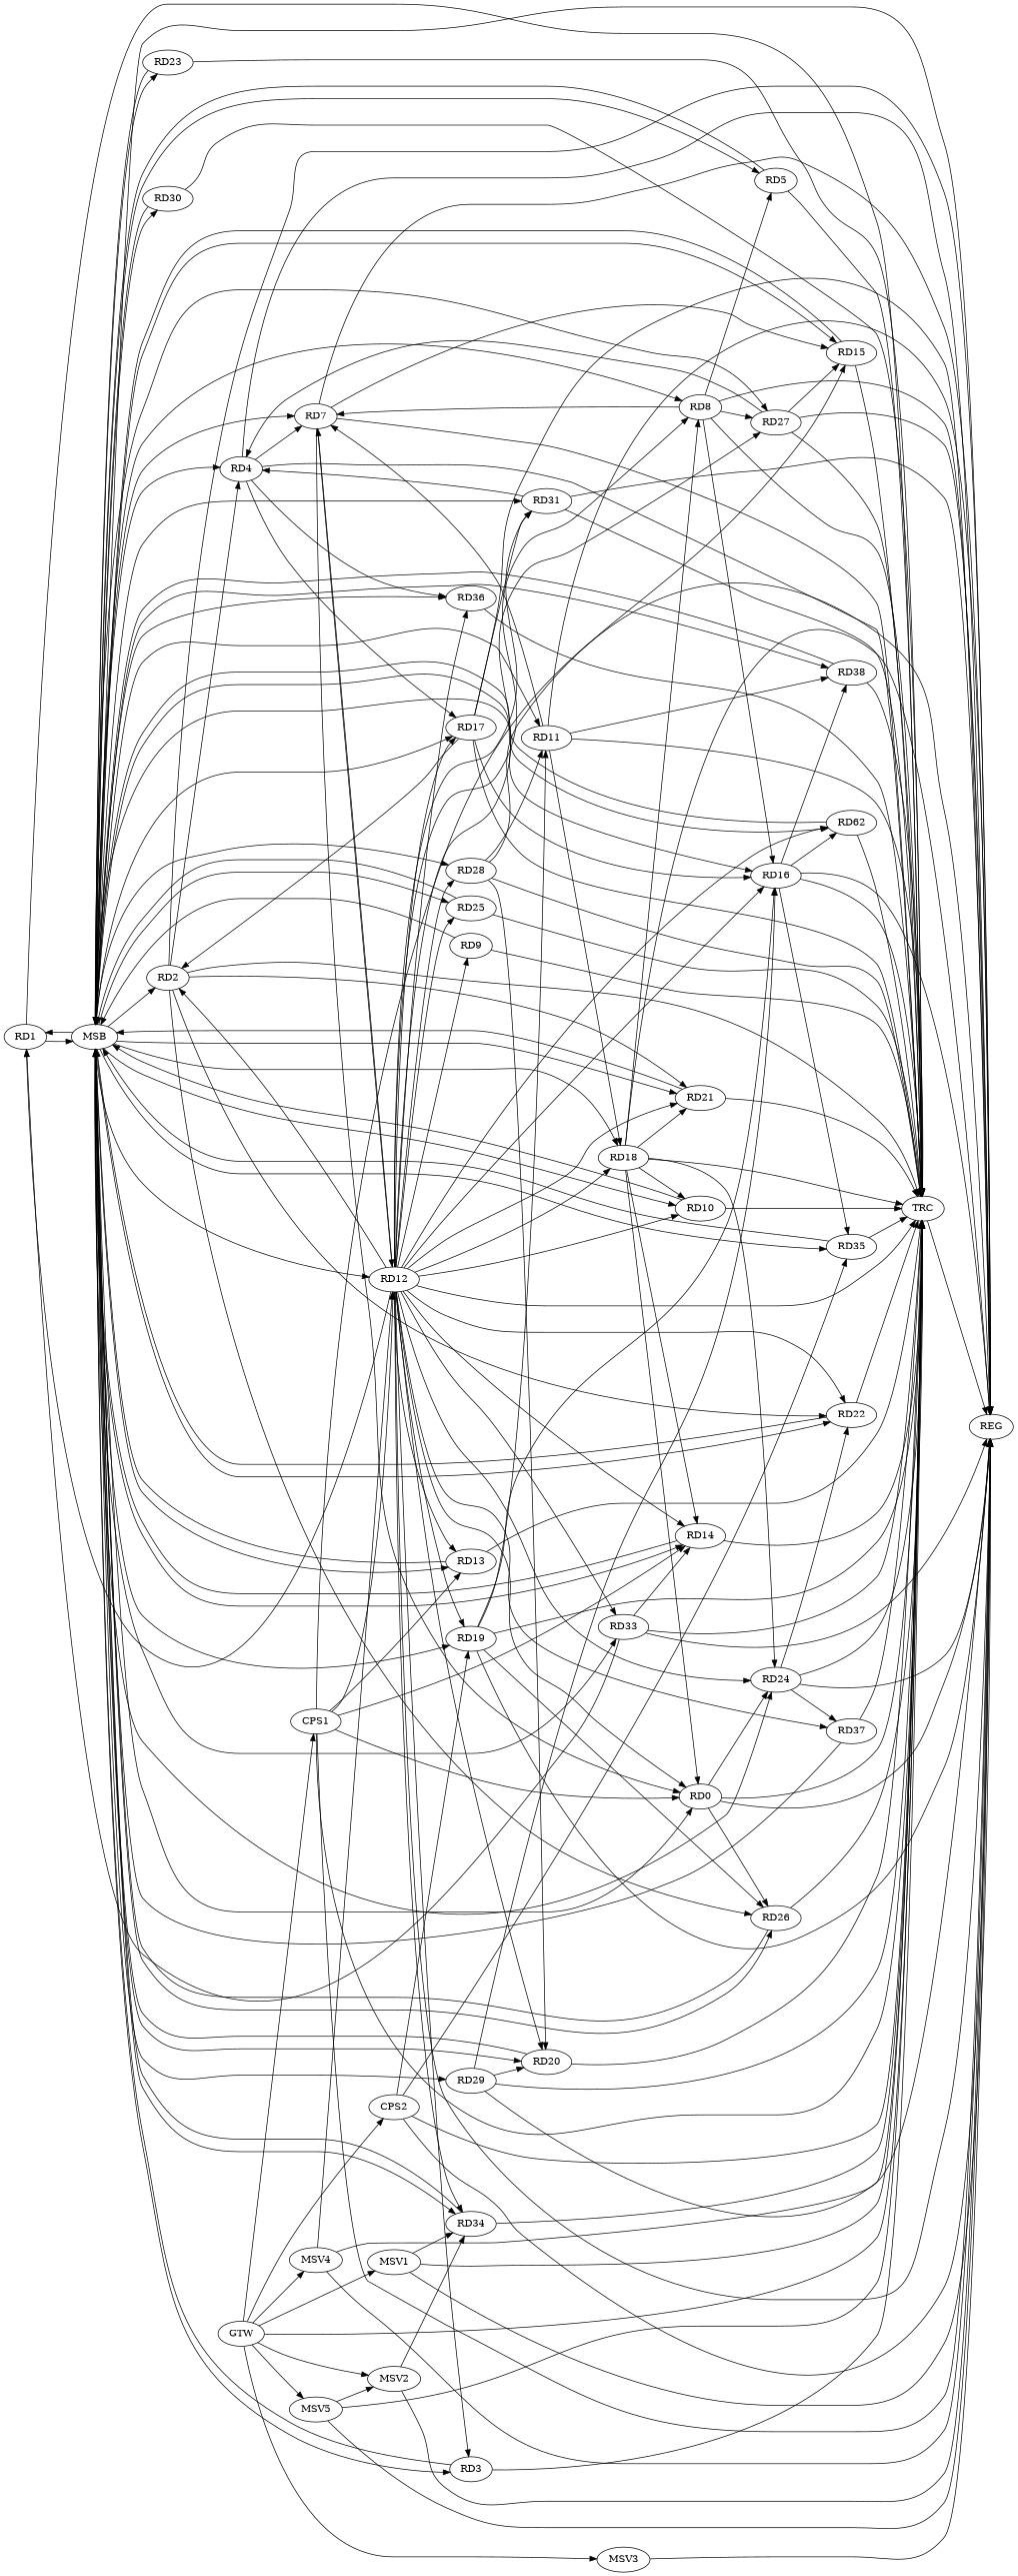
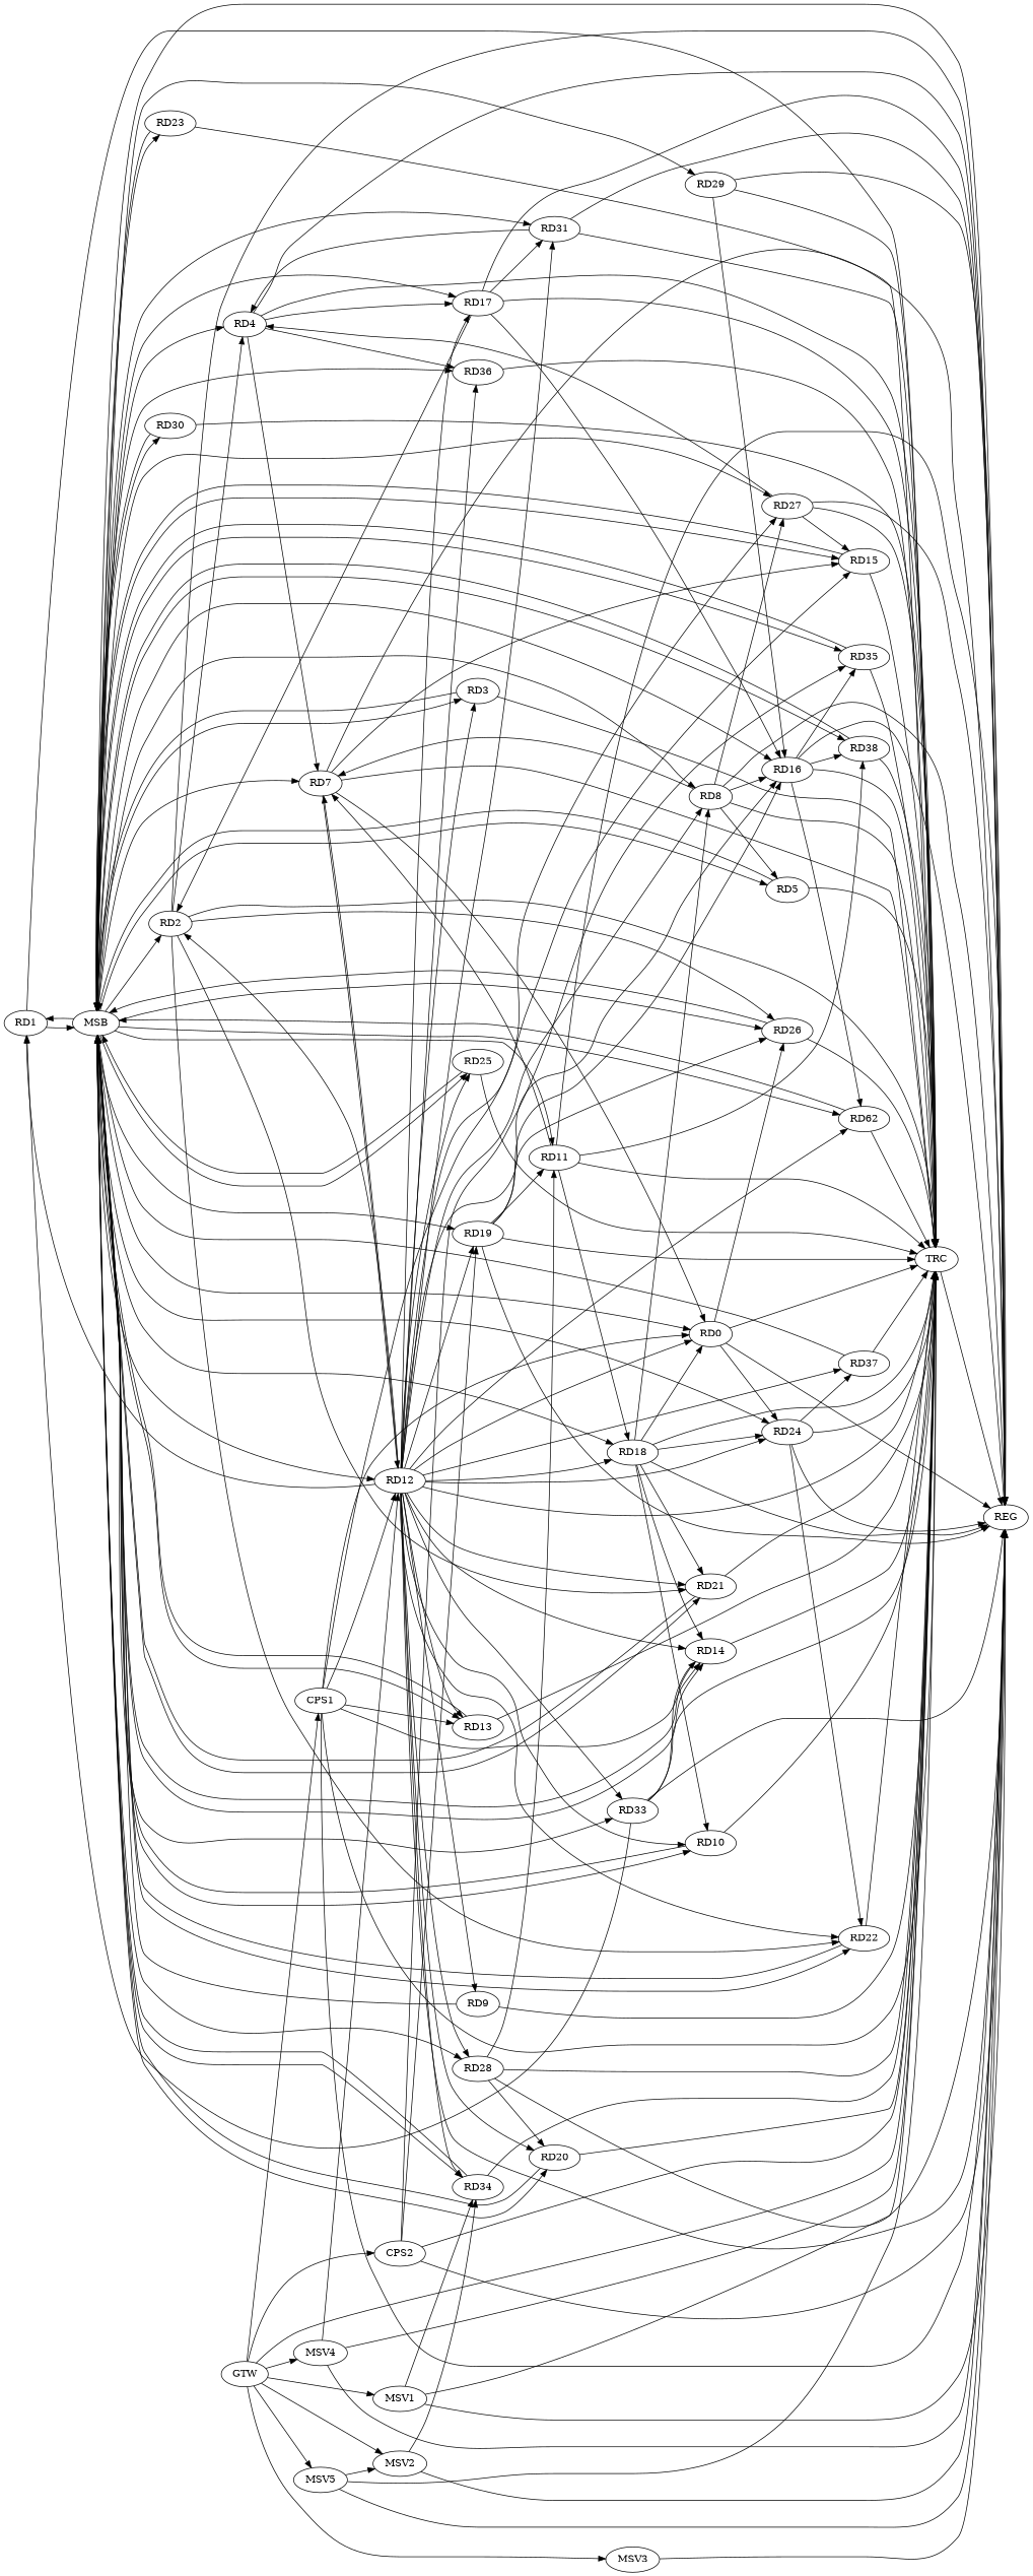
  strict digraph {
    rankdir=LR
    n1 [label=RD1]
    n2 [label=MSB]
    n3 [label=TRC]
    n4 [label=RD2]
    n5 [label=RD4]
    n6 [label=RD21]
    n7 [label=RD22]
    n8 [label=RD26]
    n9 [label=REG]
    n10 [label=RD3]
    n11 [label=RD7]
    n12 [label=RD17]
    n13 [label=RD36]
    n14 [label=RD5]
    n15 [label=RD0]
    n16 [label=RD24]
    n17 [label=RD12]
    n18 [label=RD15]
    n19 [label=RD8]
    n20 [label=RD16]
    n21 [label=RD27]
    n22 [label=RD10]
    n23 [label=RD11]
    n24 [label=RD18]
    n25 [label=RD38]
    n26 [label=RD13]
    n27 [label=RD14]
    n28 [label=RD19]
    n29 [label=RD20]
    n30 [label=RD25]
    n31 [label=RD28]
    n32 [label=RD31]
    n33 [label=RD62]
    n34 [label=RD33]
    n35 [label=RD34]
    n36 [label=RD35]
    n37 [label=RD23]
    n38 [label=RD29]
    n39 [label=RD30]
    n40 [label=RD37]
    n41 [label=RD9]
    n42 [label=CPS1]
    n43 [label=CPS2]
    n44 [label=GTW]
    n45 [label=MSV1]
    n46 [label=MSV2]
    n47 [label=MSV3]
    n48 [label=MSV4]
    n49 [label=MSV5]
    n1 -> n2
    n1 -> n3
    n2 -> n1
    n2 -> n4
    n2 -> n5
    n2 -> n6
    n2 -> n7
    n2 -> n8
    n2 -> n9
    n2 -> n10
    n2 -> n11
    n2 -> n12
    n2 -> n13
    n2 -> n14
    n2 -> n15
    n2 -> n16
    n2 -> n17
    n2 -> n18
    n2 -> n19
    n2 -> n20
    n2 -> n21
    n2 -> n22
    n2 -> n23
    n2 -> n24
    n2 -> n25
    n2 -> n26
    n2 -> n27
    n2 -> n28
    n2 -> n29
    n2 -> n30
    n2 -> n31
    n2 -> n32
    n2 -> n33
    n2 -> n34
    n2 -> n35
    n2 -> n36
    n2 -> n37
    n2 -> n38
    n2 -> n39
    n3 -> n9
    n4 -> n3
    n4 -> n5
    n4 -> n6
    n4 -> n7
    n4 -> n8
    n4 -> n9
    n5 -> n3
    n5 -> n9
    n5 -> n11
    n5 -> n12
    n5 -> n13
    n6 -> n2
    n6 -> n3
    n7 -> n2
    n7 -> n3
    n8 -> n2
    n8 -> n3
    n10 -> n2
    n10 -> n3
    n11 -> n3
    n11 -> n9
    n11 -> n15
    n11 -> n17
    n11 -> n18
    n12 -> n3
    n12 -> n4
    n12 -> n9
    n12 -> n20
    n12 -> n32
    n13 -> n3
    n14 -> n2
    n14 -> n3
    n15 -> n3
    n15 -> n8
    n15 -> n9
    n15 -> n16
    n16 -> n3
    n16 -> n7
    n16 -> n9
    n16 -> n40
    n17 -> n1
    n17 -> n3
    n17 -> n4
    n17 -> n6
    n17 -> n7
    n17 -> n9
    n17 -> n10
    n17 -> n11
    n17 -> n12
    n17 -> n13
    n17 -> n15
    n17 -> n16
    n17 -> n19
    n17 -> n20
    n17 -> n21
    n17 -> n22
    n17 -> n24
    n17 -> n26
    n17 -> n27
    n17 -> n28
    n17 -> n29
    n17 -> n30
    n17 -> n31
    n17 -> n32
    n17 -> n33
    n17 -> n34
    n17 -> n35
    n17 -> n40
    n17 -> n41
    n18 -> n2
    n18 -> n3
    n19 -> n3
    n19 -> n9
    n19 -> n11
    n19 -> n14
    n19 -> n20
    n19 -> n21
    n20 -> n3
    n20 -> n9
    n20 -> n25
    n20 -> n33
    n20 -> n36
    n21 -> n3
    n21 -> n5
    n21 -> n9
    n21 -> n18
    n22 -> n2
    n22 -> n3
    n23 -> n3
    n23 -> n9
    n23 -> n11
    n23 -> n24
    n23 -> n25
    n24 -> n3
    n24 -> n6
    n24 -> n9
    n24 -> n15
    n24 -> n16
    n24 -> n19
    n24 -> n22
    n24 -> n27
    n25 -> n2
    n25 -> n3
    n26 -> n2
    n26 -> n3
    n27 -> n2
    n27 -> n3
    n28 -> n3
    n28 -> n8
    n28 -> n9
    n28 -> n20
    n28 -> n23
    n29 -> n2
    n29 -> n3
    n30 -> n2
    n30 -> n3
    n31 -> n3
    n31 -> n9
    n31 -> n23
    n31 -> n29
    n32 -> n3
    n32 -> n5
    n32 -> n9
    n33 -> n2
    n33 -> n3
    n34 -> n1
    n34 -> n3
    n34 -> n9
    n34 -> n27
    n35 -> n2
    n35 -> n3
    n36 -> n2
    n36 -> n3
    n37 -> n2
    n37 -> n3
    n38 -> n3
    n38 -> n9
    n38 -> n20
-   n38 -> n29
    n39 -> n2
    n39 -> n3
    n40 -> n2
    n40 -> n3
    n41 -> n2
    n41 -> n3
    n42 -> n3
    n42 -> n9
    n42 -> n15
    n42 -> n17
    n42 -> n18
    n42 -> n26
    n42 -> n27
    n43 -> n3
    n43 -> n9
    n43 -> n28
    n43 -> n36
    n44 -> n3
    n44 -> n42
    n44 -> n43
    n44 -> n45
    n44 -> n46
    n44 -> n47
    n44 -> n48
    n44 -> n49
    n45 -> n3
    n45 -> n9
    n45 -> n35
    n46 -> n9
    n46 -> n35
    n47 -> n9
    n48 -> n3
    n48 -> n9
    n48 -> n17
    n49 -> n3
    n49 -> n9
    n49 -> n46
  }
